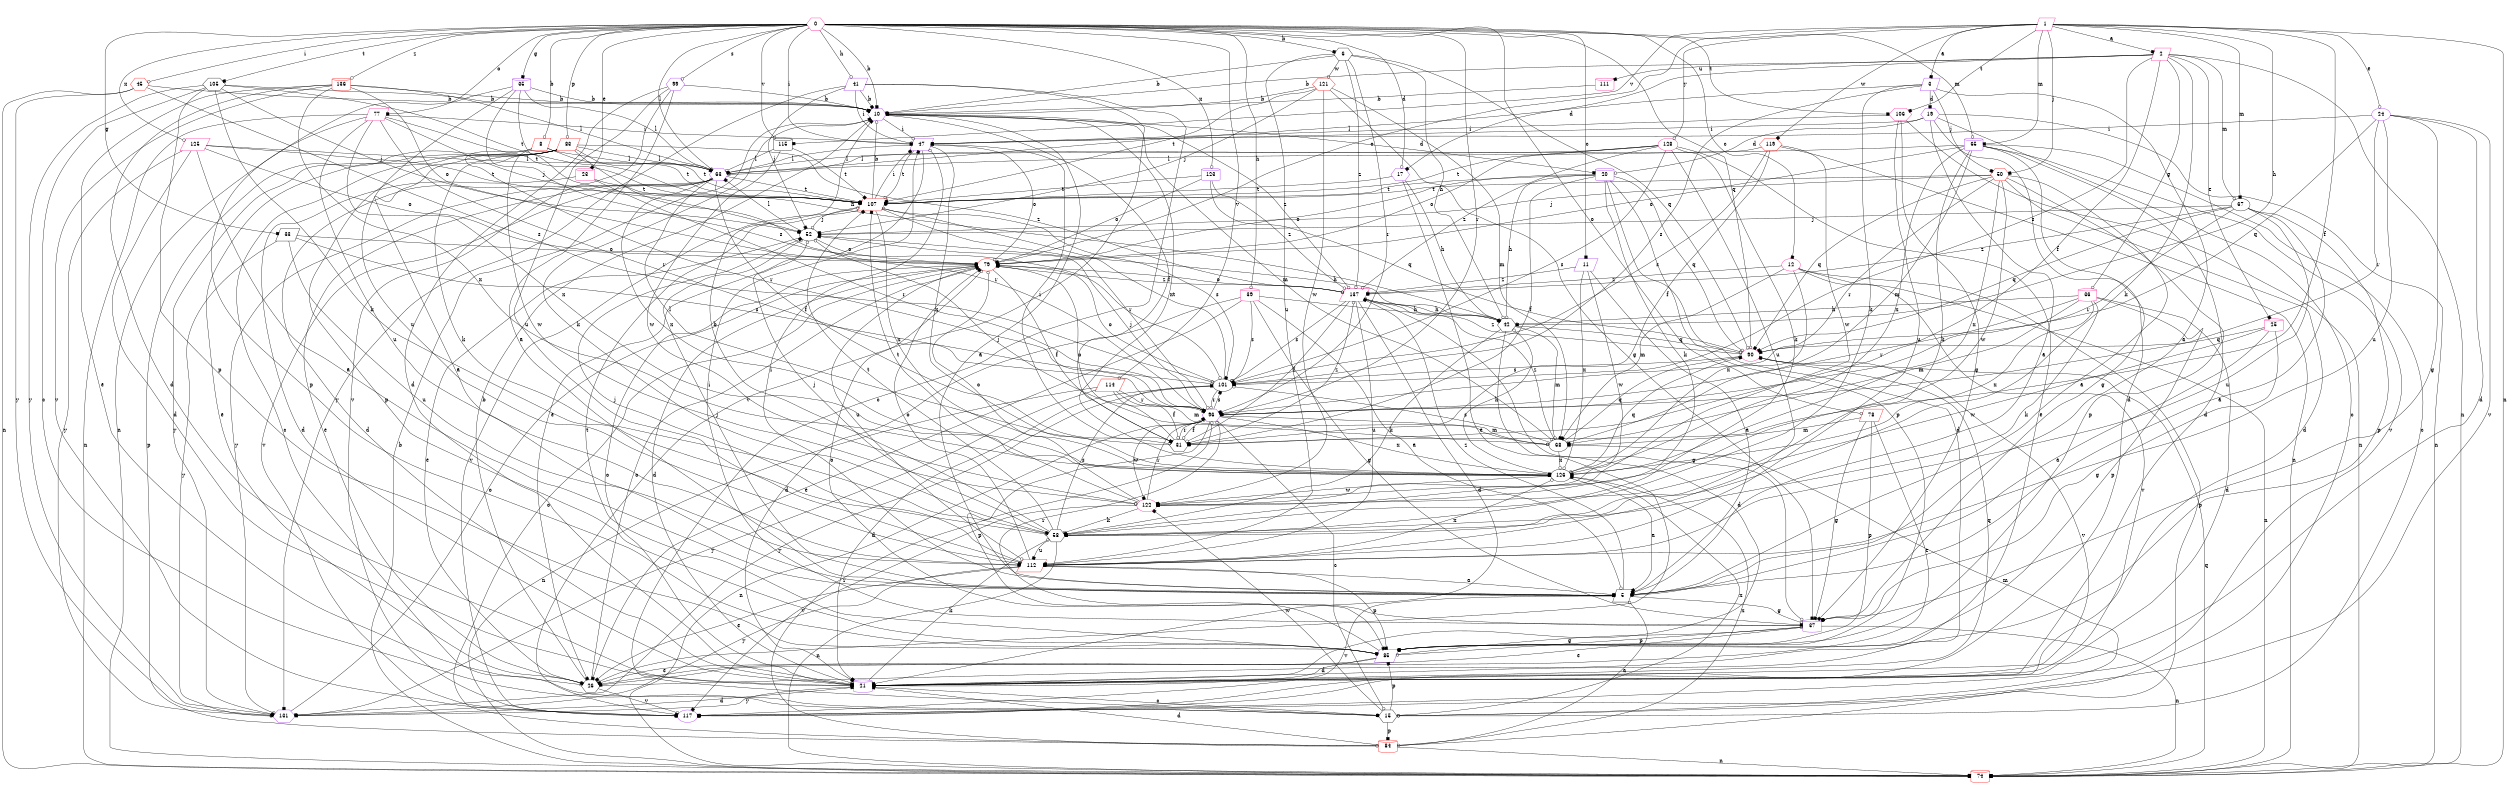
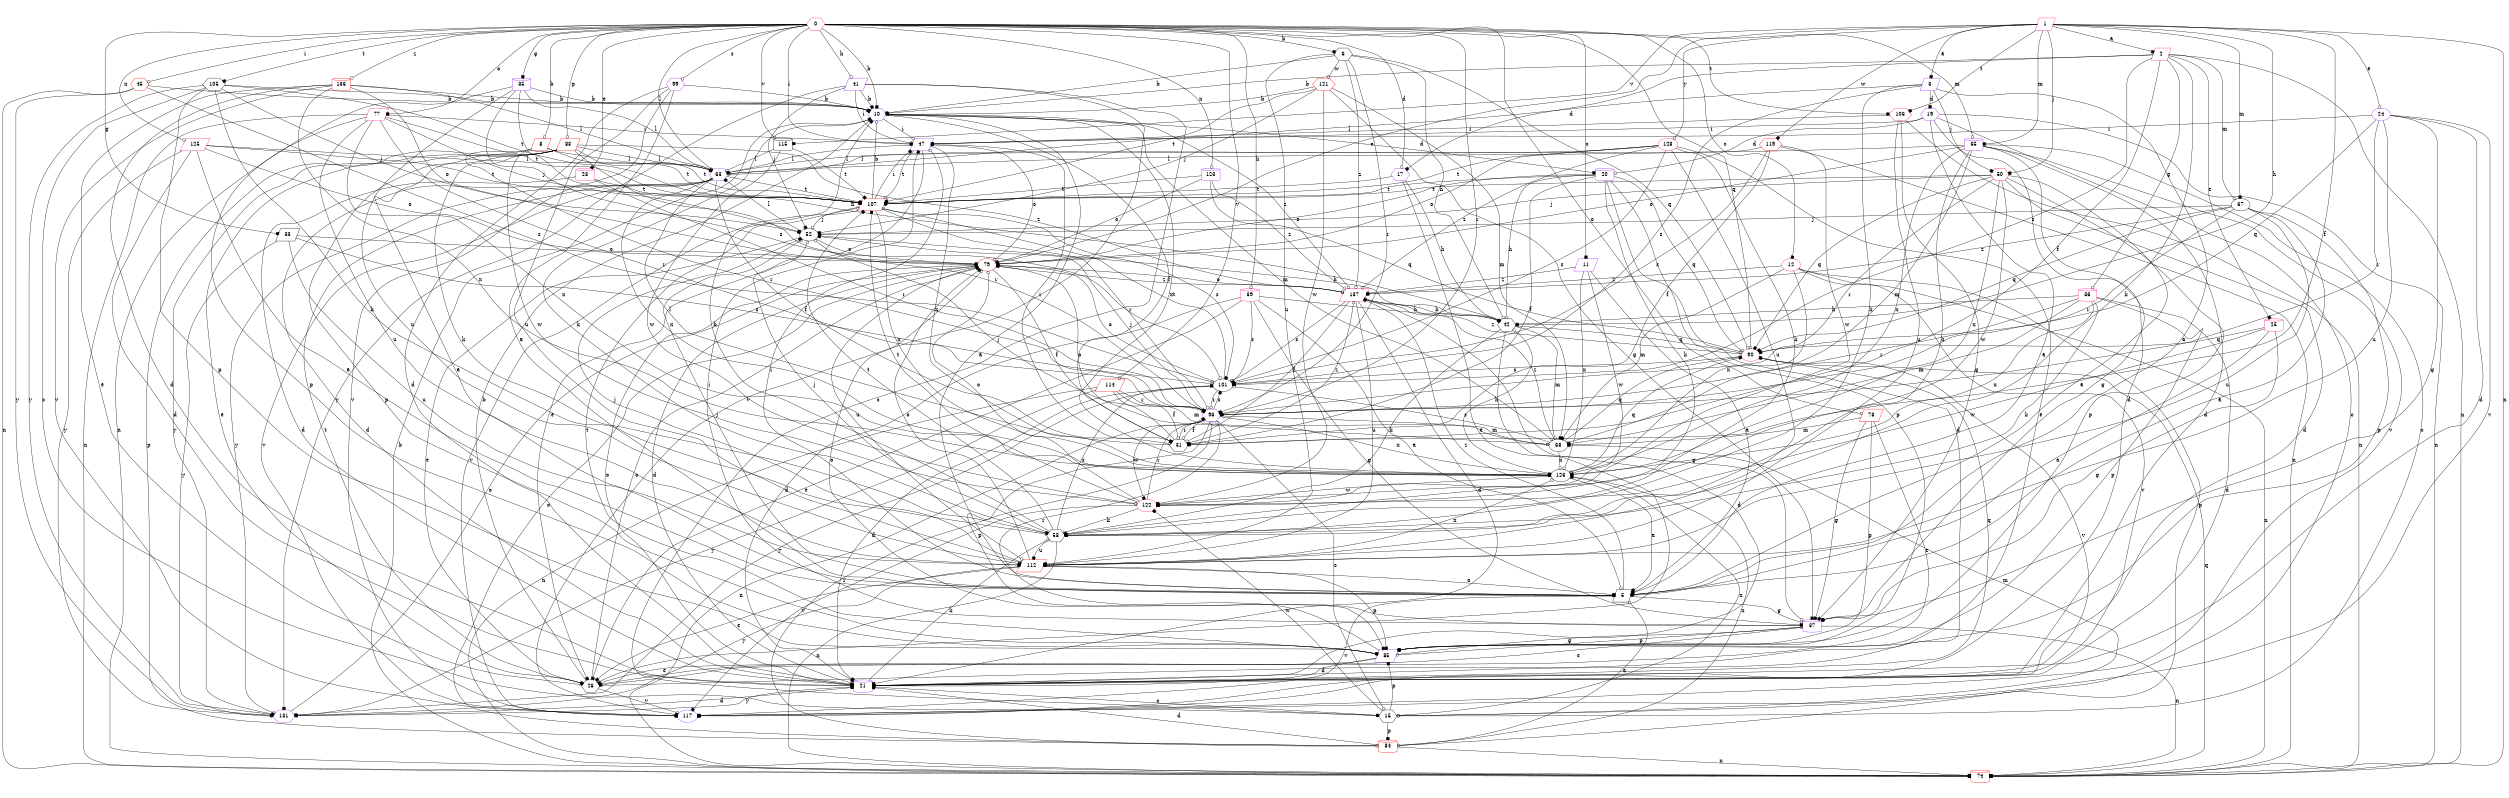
  strict digraph {
    fontname="DejaVu Serif"
    node [color=purple fontname="DejaVu Serif" shape=hexagon]
    edge [arrowhead=odot fontname="DejaVu Serif"]
    0 [color=deeppink]
    6 [color=black]
    8 [color=red shape=parallelogram]
    10
    11 [shape=parallelogram]
    12 [color=deeppink shape=ellipse]
    17
    23 [color=deeppink shape=cylinder]
    33 [color=black shape=parallelogram]
    35 [shape=cylinder]
    39 [color=deeppink shape=cylinder]
    41 [shape=parallelogram]
    45 [color=red]
    47 [shape=parallelogram]
    63
    65 [shape=cylinder]
    77 [color=deeppink shape=parallelogram]
    78 [color=red shape=parallelogram]
    83 [color=red shape=parallelogram]
    90 [color=deeppink shape=ellipse]
    96
    99
    105 [color=black]
    106 [color=deeppink]
    114 [color=red shape=parallelogram]
    115 [color=black shape=cylinder]
    123 [shape=cylinder]
    125 [color=deeppink shape=parallelogram]
    136 [color=red shape=cylinder]
    42 [color=black]
    137 [color=deeppink shape=parallelogram]
    112 [color=red shape=parallelogram]
    121 [color=red]
    84 [color=red shape=cylinder]
    107 [color=red shape=parallelogram]
    31 [color=black]
    58 [color=black]
    5 [color=black shape=parallelogram]
    20 [shape=cylinder]
    68 [color=black shape=ellipse]
    126 [color=black shape=ellipse]
    122 [color=deeppink shape=ellipse]
    74 [color=red shape=cylinder]
    117 [shape=ellipse]
    26 [color=black]
    21 [shape=cylinder]
    79 [color=red shape=ellipse]
    101 [color=black shape=ellipse]
    131
    37 [shape=cylinder]
    52 [color=black shape=ellipse]
    15 [color=black]
    85 [shape=parallelogram]
    1 [color=deeppink shape=parallelogram]
    2 [color=deeppink shape=parallelogram]
    3 [shape=parallelogram]
    24 [shape=ellipse]
    50 [color=red]
    67 [color=black shape=ellipse]
    119 [color=red]
    128 [color=deeppink shape=ellipse]
    25 [color=deeppink shape=cylinder]
    36 [color=deeppink shape=cylinder]
-   111 [color=deeppink shape=cylinder]
    19
    0 -> 6 [arrowhead=box label=b]
    0 -> 8 [label=b]
    0 -> 10 [arrowhead=box label=b]
    0 -> 11 [arrowhead=box label=c]
    0 -> 12 [arrowhead=box label=c]
    0 -> 17 [label=d]
    0 -> 23 [arrowhead=box label=e]
    0 -> 33 [arrowhead=box label=g]
    0 -> 35 [arrowhead=box label=g]
    0 -> 39 [label=h]
    0 -> 41 [label=h]
    0 -> 45 [label=i]
    0 -> 47 [arrowhead=box label=i]
    0 -> 63 [label=l]
    0 -> 65 [label=m]
    0 -> 77 [arrowhead=box label=o]
    0 -> 78 [label=o]
    0 -> 83 [label=p]
    0 -> 90 [label=q]
    0 -> 96 [arrowhead=box label=r]
    0 -> 99 [label=s]
    0 -> 105 [arrowhead=box label=t]
    0 -> 106 [arrowhead=box label=t]
    0 -> 114 [label=v]
    0 -> 115 [label=v]
    0 -> 123 [label=x]
    0 -> 125 [label=x]
    0 -> 136 [label=z]
    6 -> 10 [label=b]
    6 -> 90 [label=q]
    6 -> 96 [arrowhead=box label=r]
    6 -> 42 [label=h]
    6 -> 137 [label=z]
    6 -> 112 [arrowhead=box label=u]
    6 -> 121 [label=w]
    8 -> 63 [label=l]
    8 -> 96 [arrowhead=box label=r]
    8 -> 84 [label=p]
    8 -> 107 [arrowhead=box label=t]
    10 -> 47 [label=i]
    10 -> 137 [label=z]
    10 -> 31 [arrowhead=box label=f]
    10 -> 58 [arrowhead=box label=k]
    10 -> 5 [arrowhead=box label=a]
    10 -> 20 [arrowhead=box label=d]
    10 -> 68 [label=m]
    10 -> 126 [label=x]
    11 -> 137 [label=z]
    11 -> 5 [arrowhead=box label=a]
    11 -> 126 [label=x]
    11 -> 122 [arrowhead=box label=w]
    12 -> 137 [label=z]
    12 -> 84 [label=p]
    12 -> 68 [arrowhead=box label=m]
    12 -> 126 [label=x]
    12 -> 74 [arrowhead=box label=n]
    12 -> 117 [arrowhead=box label=v]
    17 -> 42 [label=h]
    17 -> 107 [label=t]
    17 -> 26 [label=e]
    23 -> 96 [arrowhead=box label=r]
    23 -> 107 [arrowhead=box label=t]
    23 -> 21 [label=d]
    33 -> 112 [arrowhead=box label=u]
    33 -> 79 [label=o]
    33 -> 101 [label=s]
    33 -> 131 [label=y]
    35 -> 10 [arrowhead=box label=b]
    35 -> 63 [label=l]
    35 -> 42 [label=h]
    35 -> 112 [arrowhead=box label=u]
    35 -> 74 [label=n]
    35 -> 101 [label=s]
    39 -> 42 [arrowhead=box label=h]
    39 -> 5 [label=a]
    39 -> 26 [arrowhead=box label=e]
    39 -> 21 [arrowhead=box label=d]
    39 -> 101 [label=s]
    39 -> 37 [arrowhead=box label=g]
    41 -> 10 [arrowhead=box label=b]
    41 -> 47 [label=i]
    41 -> 117 [arrowhead=box label=v]
    41 -> 131 [arrowhead=box label=y]
    41 -> 52 [arrowhead=box label=j]
    41 -> 15 [label=c]
    45 -> 10 [arrowhead=box label=b]
    45 -> 74 [arrowhead=box label=n]
    45 -> 101 [label=s]
    45 -> 131 [label=y]
    47 -> 63 [label=l]
    47 -> 107 [label=t]
    47 -> 126 [arrowhead=box label=x]
    47 -> 26 [arrowhead=box label=e]
    47 -> 79 [label=o]
    63 -> 107 [arrowhead=box label=t]
    63 -> 31 [label=f]
    63 -> 126 [label=x]
    63 -> 117 [arrowhead=box label=v]
-   63 -> 26 [label=e]
+   63 -> 26 [label=t]
    63 -> 21 [arrowhead=box label=d]
    63 -> 131 [label=y]
    65 -> 63 [label=l]
    65 -> 58 [arrowhead=box label=k]
    65 -> 68 [label=m]
    65 -> 126 [label=x]
    65 -> 117 [arrowhead=box label=v]
    65 -> 21 [label=d]
    65 -> 79 [label=o]
    65 -> 37 [arrowhead=box label=g]
    65 -> 15 [label=c]
    77 -> 47 [label=i]
    77 -> 96 [label=r]
    77 -> 112 [label=u]
    77 -> 107 [label=t]
    77 -> 126 [label=x]
    77 -> 74 [label=n]
    77 -> 52 [arrowhead=box label=j]
    77 -> 85 [label=p]
    78 -> 68 [arrowhead=box label=m]
    78 -> 26 [arrowhead=box label=e]
    78 -> 37 [arrowhead=box label=g]
    78 -> 85 [label=p]
    83 -> 63 [arrowhead=box label=l]
    83 -> 96 [label=r]
    83 -> 137 [label=z]
    83 -> 107 [label=t]
    83 -> 58 [label=k]
    83 -> 5 [label=a]
    83 -> 122 [label=w]
    83 -> 26 [label=e]
    83 -> 131 [label=y]
-   83 -> 15 [arrowhead=box label=c]
    83 -> 85 [arrowhead=box label=p]
    90 -> 137 [label=z]
    90 -> 117 [arrowhead=box label=v]
    90 -> 101 [arrowhead=box label=s]
    96 -> 31 [label=f]
    96 -> 68 [label=m]
    96 -> 126 [arrowhead=box label=x]
    96 -> 122 [arrowhead=box label=w]
    96 -> 74 [arrowhead=box label=n]
    96 -> 101 [arrowhead=box label=s]
    96 -> 52 [arrowhead=box label=j]
    96 -> 15 [label=c]
    96 -> 85 [arrowhead=box label=p]
    99 -> 10 [label=b]
    99 -> 112 [label=u]
    99 -> 5 [arrowhead=box label=a]
    99 -> 117 [arrowhead=box label=v]
    99 -> 21 [arrowhead=box label=d]
    105 -> 10 [arrowhead=box label=b]
    105 -> 107 [arrowhead=box label=t]
    105 -> 58 [label=k]
    105 -> 131 [arrowhead=box label=y]
    105 -> 52 [arrowhead=box label=j]
    105 -> 15 [arrowhead=box label=c]
    105 -> 85 [label=p]
    106 -> 47 [label=i]
    106 -> 112 [label=u]
    106 -> 74 [arrowhead=box label=n]
    106 -> 37 [arrowhead=box label=g]
    114 -> 96 [arrowhead=box label=r]
    114 -> 31 [label=f]
    114 -> 68 [label=m]
    114 -> 74 [arrowhead=box label=n]
    114 -> 131 [label=y]
    115 -> 63 [label=l]
    115 -> 107 [arrowhead=box label=t]
    115 -> 122 [label=w]
    123 -> 90 [label=q]
    123 -> 137 [label=z]
    123 -> 107 [arrowhead=box label=t]
    123 -> 79 [arrowhead=box label=o]
    125 -> 63 [label=l]
    125 -> 107 [label=t]
    125 -> 5 [arrowhead=box label=a]
    125 -> 21 [label=d]
    125 -> 79 [arrowhead=box label=o]
    125 -> 131 [arrowhead=box label=y]
    136 -> 10 [arrowhead=box label=b]
    136 -> 63 [label=l]
    136 -> 126 [arrowhead=box label=x]
    136 -> 117 [label=v]
    136 -> 26 [label=e]
    136 -> 21 [arrowhead=box label=d]
    136 -> 79 [label=o]
    42 -> 90 [label=q]
    42 -> 58 [arrowhead=box label=k]
    42 -> 68 [label=m]
    42 -> 21 [label=d]
    137 -> 42 [label=h]
    137 -> 112 [arrowhead=box label=u]
    137 -> 31 [label=f]
    137 -> 21 [arrowhead=box label=d]
    137 -> 79 [arrowhead=box label=o]
    137 -> 101 [label=s]
    137 -> 37 [label=g]
    112 -> 5 [arrowhead=box label=a]
    112 -> 126 [label=x]
    112 -> 26 [arrowhead=box label=e]
    112 -> 79 [arrowhead=box label=o]
    112 -> 131 [label=y]
    112 -> 52 [arrowhead=box label=j]
    112 -> 85 [arrowhead=box label=p]
    121 -> 10 [arrowhead=box label=b]
    121 -> 107 [arrowhead=box label=t]
    121 -> 68 [arrowhead=box label=m]
    121 -> 122 [arrowhead=box label=w]
    121 -> 37 [arrowhead=box label=g]
    121 -> 52 [arrowhead=box label=j]
    84 -> 96 [label=r]
    84 -> 5 [label=a]
    84 -> 126 [arrowhead=box label=x]
    84 -> 74 [arrowhead=box label=n]
    84 -> 21 [arrowhead=box label=d]
    84 -> 79 [label=o]
    107 -> 10 [label=b]
    107 -> 47 [arrowhead=box label=i]
    107 -> 96 [label=r]
    107 -> 126 [arrowhead=box label=x]
    107 -> 117 [label=v]
    107 -> 101 [arrowhead=box label=s]
    107 -> 52 [label=j]
    31 -> 47 [label=i]
    31 -> 63 [label=l]
    31 -> 96 [arrowhead=box label=r]
    31 -> 137 [label=z]
    31 -> 79 [arrowhead=box label=o]
    58 -> 10 [arrowhead=box label=b]
    58 -> 112 [arrowhead=box label=u]
    58 -> 107 [arrowhead=box label=t]
    58 -> 74 [arrowhead=box label=n]
    58 -> 101 [arrowhead=box label=s]
    58 -> 52 [label=j]
    5 -> 47 [label=i]
    5 -> 137 [arrowhead=box label=z]
    5 -> 117 [arrowhead=box label=v]
    5 -> 37 [label=g]
    5 -> 52 [label=j]
    20 -> 90 [label=q]
    20 -> 42 [label=h]
    20 -> 107 [label=t]
    20 -> 31 [arrowhead=box label=f]
    20 -> 58 [arrowhead=box label=k]
    20 -> 21 [arrowhead=box label=d]
    20 -> 79 [arrowhead=box label=o]
    20 -> 85 [label=p]
    68 -> 90 [label=q]
    68 -> 137 [label=z]
    68 -> 126 [label=x]
    68 -> 101 [label=s]
    68 -> 52 [label=j]
    126 -> 90 [arrowhead=box label=q]
    126 -> 42 [label=h]
    126 -> 5 [arrowhead=box label=a]
    126 -> 122 [arrowhead=box label=w]
    122 -> 96 [label=r]
    122 -> 107 [arrowhead=box label=t]
    122 -> 58 [label=k]
    122 -> 117 [arrowhead=box label=v]
    122 -> 79 [label=o]
    74 -> 10 [arrowhead=box label=b]
    74 -> 90 [arrowhead=box label=q]
    26 -> 10 [label=b]
    26 -> 117 [label=v]
    26 -> 79 [arrowhead=box label=o]
    21 -> 90 [label=q]
    21 -> 58 [label=k]
    21 -> 79 [arrowhead=box label=o]
    21 -> 131 [arrowhead=box label=y]
    21 -> 15 [label=c]
    79 -> 137 [label=z]
    79 -> 112 [label=u]
    79 -> 31 [arrowhead=box label=f]
    79 -> 21 [label=d]
    101 -> 96 [label=r]
    101 -> 107 [label=t]
    101 -> 21 [arrowhead=box label=d]
    101 -> 79 [arrowhead=box label=o]
    101 -> 131 [arrowhead=box label=y]
    131 -> 21 [arrowhead=box label=d]
    131 -> 79 [label=o]
    37 -> 47 [arrowhead=box label=i]
    37 -> 96 [label=r]
    37 -> 74 [label=n]
    37 -> 26 [label=e]
    37 -> 85 [label=p]
    52 -> 63 [arrowhead=box label=l]
    52 -> 42 [label=h]
    52 -> 26 [arrowhead=box label=e]
    52 -> 79 [label=o]
    15 -> 84 [arrowhead=box label=p]
    15 -> 68 [label=m]
    15 -> 126 [label=x]
    15 -> 122 [arrowhead=box label=w]
    15 -> 85 [arrowhead=box label=p]
    85 -> 107 [label=t]
    85 -> 26 [arrowhead=box label=e]
    85 -> 21 [label=d]
    85 -> 79 [label=o]
    85 -> 37 [label=g]
    1 -> 65 [arrowhead=box label=m]
    1 -> 106 [arrowhead=box label=t]
    1 -> 115 [arrowhead=box label=v]
    1 -> 42 [arrowhead=box label=h]
    1 -> 31 [label=f]
    1 -> 74 [label=n]
    1 -> 79 [label=o]
    1 -> 2 [arrowhead=box label=a]
    1 -> 3 [arrowhead=box label=a]
    1 -> 24 [label=e]
    1 -> 50 [arrowhead=box label=j]
    1 -> 67 [arrowhead=box label=m]
    1 -> 119 [arrowhead=box label=w]
    1 -> 128 [label=y]
    2 -> 10 [arrowhead=box label=b]
    2 -> 17 [arrowhead=box label=d]
    2 -> 31 [arrowhead=box label=f]
    2 -> 58 [label=k]
    2 -> 74 [label=n]
    2 -> 101 [arrowhead=box label=s]
    2 -> 67 [label=m]
    2 -> 25 [arrowhead=box label=e]
    2 -> 36 [label=g]
-   2 -> 111 [arrowhead=box label=u]
    3 -> 63 [label=l]
    3 -> 58 [arrowhead=box label=k]
    3 -> 5 [label=a]
    3 -> 101 [arrowhead=box label=s]
    3 -> 50 [arrowhead=box label=j]
    3 -> 19 [arrowhead=box label=d]
    24 -> 47 [arrowhead=box label=i]
    24 -> 90 [arrowhead=box label=q]
    24 -> 96 [label=r]
    24 -> 112 [label=u]
    24 -> 117 [arrowhead=box label=v]
    24 -> 21 [arrowhead=box label=d]
    24 -> 37 [arrowhead=box label=g]
    50 -> 90 [arrowhead=box label=q]
    50 -> 96 [label=r]
    50 -> 107 [label=t]
    50 -> 5 [label=a]
    50 -> 126 [arrowhead=box label=x]
    50 -> 122 [arrowhead=box label=w]
    50 -> 21 [label=d]
    50 -> 52 [arrowhead=box label=j]
    50 -> 85 [label=p]
    67 -> 90 [arrowhead=box label=q]
    67 -> 96 [arrowhead=box label=r]
    67 -> 137 [arrowhead=box label=z]
    67 -> 112 [arrowhead=box label=u]
    67 -> 5 [label=a]
    67 -> 52 [label=j]
    67 -> 85 [arrowhead=box label=p]
    119 -> 63 [label=l]
    119 -> 31 [arrowhead=box label=f]
    119 -> 122 [arrowhead=box label=w]
    119 -> 74 [arrowhead=box label=n]
    119 -> 101 [label=s]
    128 -> 63 [arrowhead=box label=l]
    128 -> 137 [label=z]
    128 -> 112 [arrowhead=box label=u]
    128 -> 107 [arrowhead=box label=t]
    128 -> 58 [label=k]
    128 -> 26 [label=e]
    128 -> 79 [label=o]
    128 -> 101 [arrowhead=box label=s]
    25 -> 90 [label=q]
    25 -> 5 [arrowhead=box label=a]
    25 -> 122 [arrowhead=box label=w]
    25 -> 37 [arrowhead=box label=g]
    36 -> 96 [arrowhead=box label=r]
    36 -> 42 [label=h]
    36 -> 58 [arrowhead=box label=k]
    36 -> 68 [arrowhead=box label=m]
    36 -> 126 [label=x]
    36 -> 21 [label=d]
    36 -> 85 [arrowhead=box label=p]
-   111 -> 10 [arrowhead=box label=b]
    19 -> 47 [arrowhead=box label=i]
    19 -> 5 [arrowhead=box label=a]
    19 -> 20 [label=d]
    19 -> 74 [arrowhead=box label=n]
    19 -> 21 [arrowhead=box label=d]
    19 -> 15 [label=c]
  }
